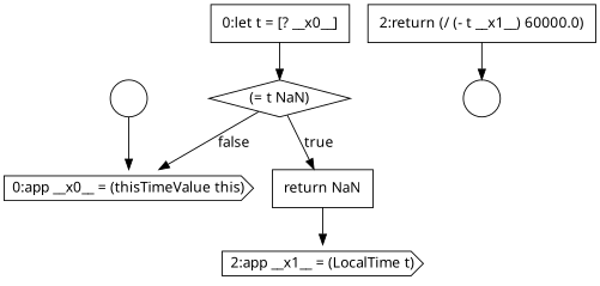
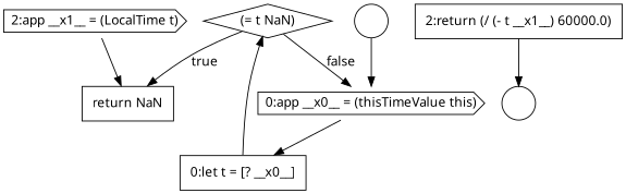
  digraph {
    fontname="Noto Sans"
    node [color=black fillcolor=white fontname="Noto Sans" shape=none style=filled]
    edge [color=black fontname="Noto Sans"]
    n1 [label=<<font color="black">     <table border="0" cellborder="1" cellspacing="0" cellpadding="10">       <tr><td align="left">return NaN</td></tr>     </table>   </font>> margin=0]
    n2 [label=<<font color="black">2:app __x1__ = (LocalTime t)</font>> shape=cds]
    n3 [label=" " shape=circle]
    n4 [label=<<font color="black">0:app __x0__ = (thisTimeValue this)</font>> shape=cds]
    n5 [label=<<font color="black">     <table border="0" cellborder="1" cellspacing="0" cellpadding="10">       <tr><td align="left">0:let t = [? __x0__]</td></tr>     </table>   </font>> margin=0]
    n6 [label=<<font color="black">     <table border="0" cellborder="1" cellspacing="0" cellpadding="10">       <tr><td align="left">2:return (/ (- t __x1__) 60000.0)</td></tr>     </table>   </font>> margin=0]
    n7 [label=" " shape=circle]
    n8 [label=<<font color="black">(= t NaN)</font>> shape=diamond]
-   n1 -> n2
+   n2 -> n1
    n3 -> n4
+   n4 -> n5
    n5 -> n8
    n6 -> n7
    n8 -> n1 [label=<<font color="black">true</font>>]
    n8 -> n4 [label=<<font color="black">false</font>>]
  }
